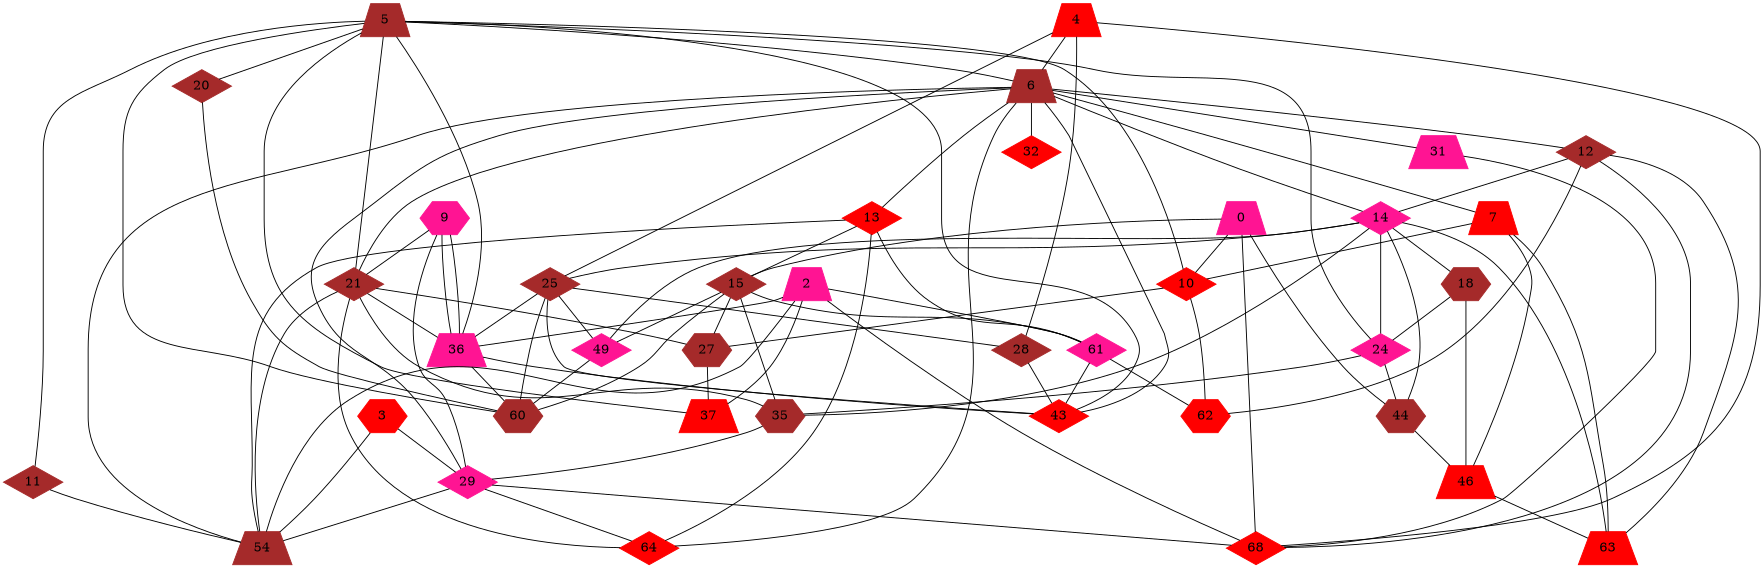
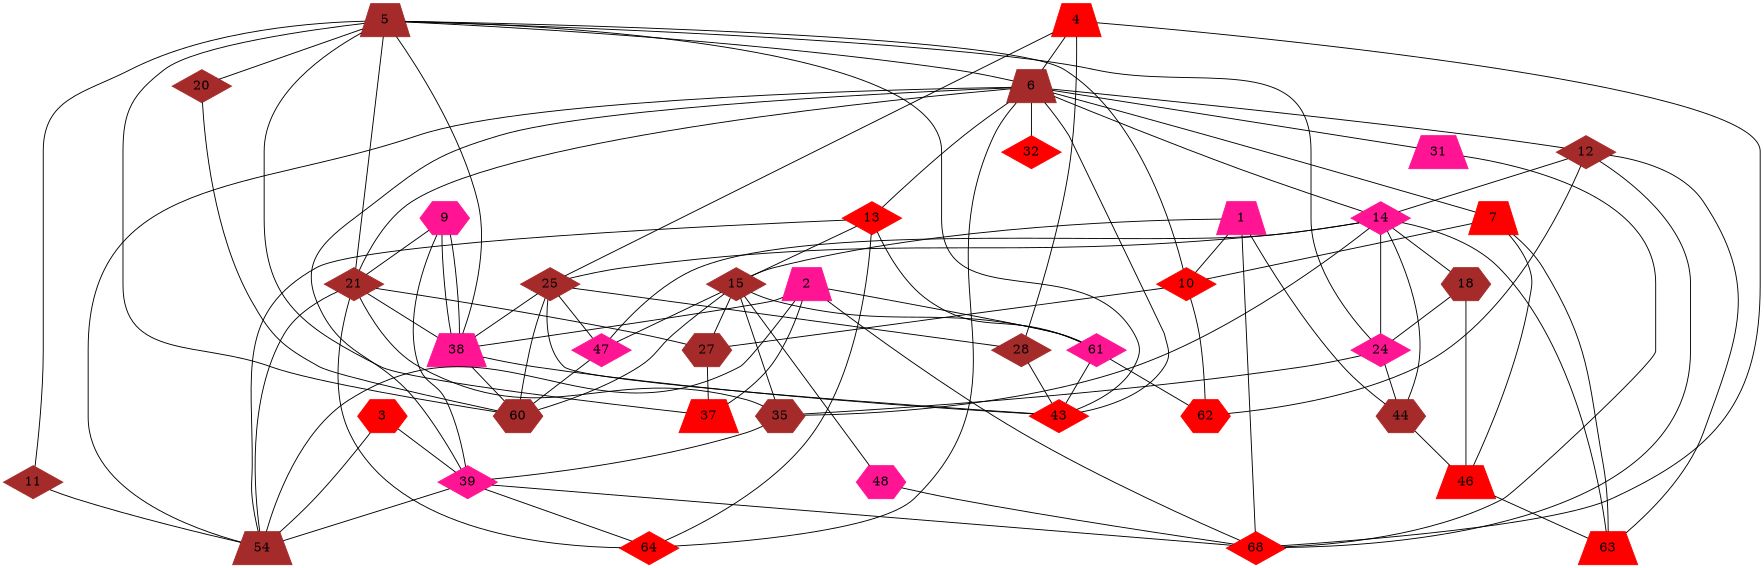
  graph {
    node [color=brown shape=diamond style=filled]
    10 [color=red super="+38"]
    27 [shape=hexagon]
    62 [color=red shape=hexagon]
-   1 [color=deeppink shape=trapezium label=0]
+   1 [color=deeppink shape=trapezium]
    15 [super="+34"]
    44 [shape=hexagon]
    68 [color=red super="+69"]
    n8 [color=deeppink label=61 super="+45"]
    60 [shape=hexagon]
    35 [shape=hexagon super="+67"]
-   49 [color=deeppink]
+   49 [color=deeppink label=47]
+   48 [color=deeppink shape=hexagon]
    46 [color=red shape=trapezium]
    2 [color=deeppink shape=trapezium super="+17"]
-   36 [color=deeppink shape=trapezium super="+47"]
+   36 [color=deeppink shape=trapezium super="+47" label=38]
    37 [color=red shape=trapezium]
    54 [shape=trapezium super="+55"]
    43 [color=red super="+51"]
-   39 [color=deeppink super="+53" label=29]
+   39 [color=deeppink super="+53"]
    64 [color=red]
    3 [color=red shape=hexagon]
    4 [color=red shape=trapezium super="+66"]
    6 [shape=trapezium super="+29"]
    25 [super="+59"]
    28
    21 [super="+52+24"]
    7 [color=red shape=trapezium super="+8"]
    12
    13 [color=red]
    14 [color=deeppink super="+19"]
    31 [color=deeppink shape=trapezium]
    32 [color=red]
    5 [shape=trapezium super="+16"]
    11
    20
    n36 [color=deeppink label=24 super="+40"]
    63 [color=red shape=trapezium]
    18 [shape=hexagon super="+42"]
    9 [color=deeppink shape=hexagon super="+23"]
    10 -- 27
    10 -- 62
    27 -- 37
    1 -- 10
    1 -- 15
    1 -- 44
    1 -- 68
    15 -- 27
    15 -- n8
    15 -- 60
    15 -- 35
    15 -- 49
+   15 -- 48
    44 -- 46
    n8 -- 62
    n8 -- 43
    35 -- 39
    49 -- 60
+   48 -- 68
    46 -- 63
    2 -- 68
    2 -- n8
    2 -- 36
    2 -- 37 [weight=2]
    2 -- 54
    36 -- 60
    36 -- 43
    39 -- 68
    39 -- 54
    39 -- 64
    3 -- 54
    3 -- 39
    4 -- 68
    4 -- 6
    4 -- 25
    4 -- 28
    6 -- 54
    6 -- 43
    6 -- 39
    6 -- 64
    6 -- 21
    6 -- 7
    6 -- 12
    6 -- 13
    6 -- 14 [weight=2]
    6 -- 31
    6 -- 32 [weight=2]
    25 -- 60
    25 -- 49
    25 -- 36 [weight=2]
    25 -- 43
    25 -- 28
    28 -- 43
    21 -- 27
    21 -- 35
    21 -- 36
    21 -- 54
    21 -- 64
    7 -- 10
    7 -- 46
    7 -- 63
    12 -- 62
    12 -- 68
    12 -- 14
    12 -- 63
    13 -- 15
    13 -- n8
    13 -- 54
    13 -- 64
    14 -- 44
    14 -- 35
    14 -- 49
    14 -- 25
    14 -- n36
    14 -- 63
    14 -- 18 [weight=2]
    31 -- 68
    5 -- 10
    5 -- 60
    5 -- 36
    5 -- 37
    5 -- 43
    5 -- 6
    5 -- 21
    5 -- 11
    5 -- 20
    5 -- n36
    11 -- 54
    20 -- 60
    n36 -- 44
    n36 -- 35
    18 -- 46
    18 -- n36
    9 -- 36
    9 -- 36
    9 -- 39
    9 -- 21
  }
